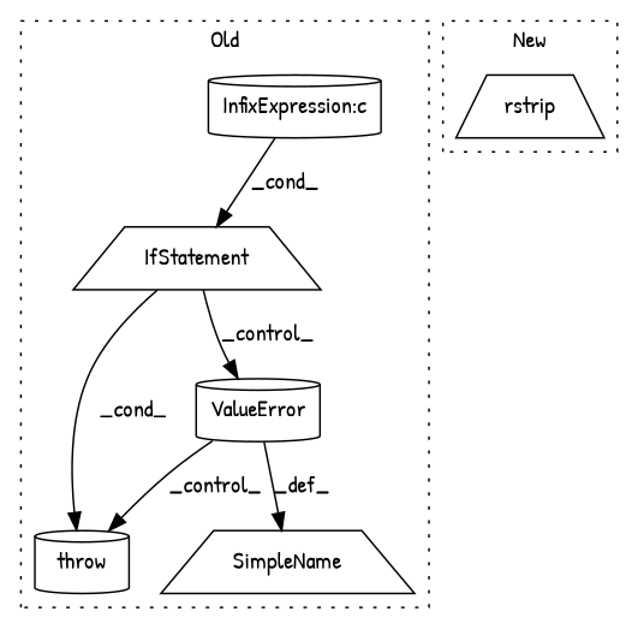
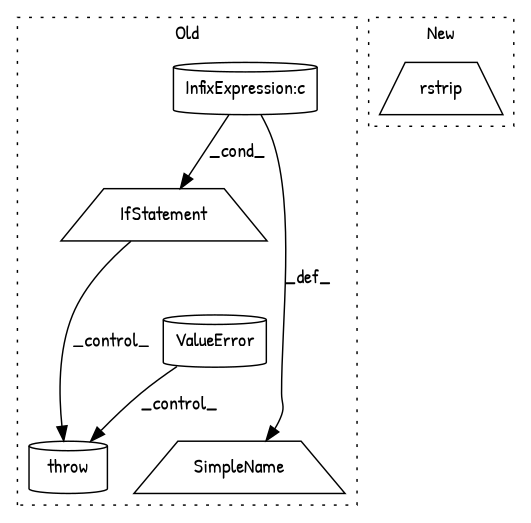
  digraph {
    fontname="Patrick Hand"
    node [a=32 fontname="Patrick Hand" shape=cylinder]
    edge [fontname="Patrick Hand"]
    n1 [a=53 l=6 label=throw s=24670]
    n2 [a=25 l="4,2" label=IfStatement s="24618,24656" shape=trapezium]
    n3 [a=42 label=SimpleName shape=trapezium]
    n4 [l="11,1" label=ValueError s="24676,24784"]
    n5 [a=27 l=4 label="InfixExpression:c" s=24638]
    n6 [l=8 label=rstrip s=26449 shape=trapezium]
    subgraph cluster_1 {
      label=Old
      style=dotted
      n1
      n2
      n3
      n4
      n5
    }
    subgraph cluster_2 {
      label=New
      style=dotted
      n6
    }
-   n2 -> n1 [label=_cond_]
-   n2 -> n4 [label=_control_]
+   n2 -> n1 [label=_control_]
    n4 -> n1 [label=_control_]
    n5 -> n2 [label=_cond_]
-   n4 -> n3 [label=_def_]
+   n5 -> n3 [label=_def_]
  }
